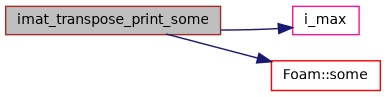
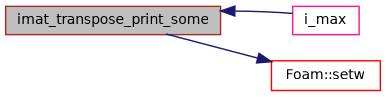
  digraph {
    fontname="DejaVu Sans"
    rankdir=LR
    node [fontname="DejaVu Sans" fontsize=10 shape=record]
    edge [color=midnightblue fontname="DejaVu Sans" fontsize=10 labelfontname=Helvetica labelfontsize=10 style=solid]
    n1 [color=brown fillcolor=grey75 fontcolor=black height=0.2 label=imat_transpose_print_some style=filled width=0.4]
    n2 [color=deeppink height=0.2 label=i_max width=0.4]
-   n3 [color=red height=0.2 label="Foam::some" width=0.4]
-   n1 -> n2
+   n3 [color=red height=0.2 label="Foam::setw" width=0.4]
+   n2 -> n1
    n1 -> n3
  }
